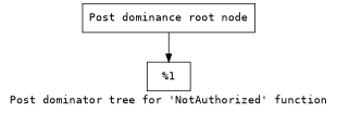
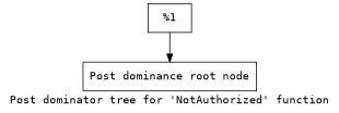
  digraph {
    label="Post dominator tree for 'NotAuthorized' function"
    fontname="DejaVu Sans Mono"
    node [shape=record fontname="DejaVu Sans Mono"]
    n1 [label="{Post dominance root node}"]
    n2 [label="{%1}"]
-   n1 -> n2 [fontname="DejaVu Sans Mono"]
+   n2 -> n1 [fontname="DejaVu Sans Mono"]
  }
